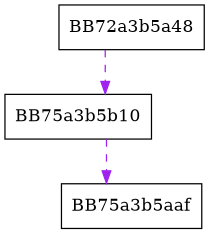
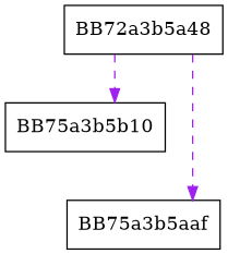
  digraph {
    splines=ortho
    node [fillcolor=white shape=box style=filled]
    edge [color=purple style=dashed]
    n1 [label=BB72a3b5a48]
    BB75a3b5b10
    BB75a3b5aaf
    n1 -> BB75a3b5b10
-   BB75a3b5b10 -> BB75a3b5aaf
+   n1 -> BB75a3b5aaf
  }
